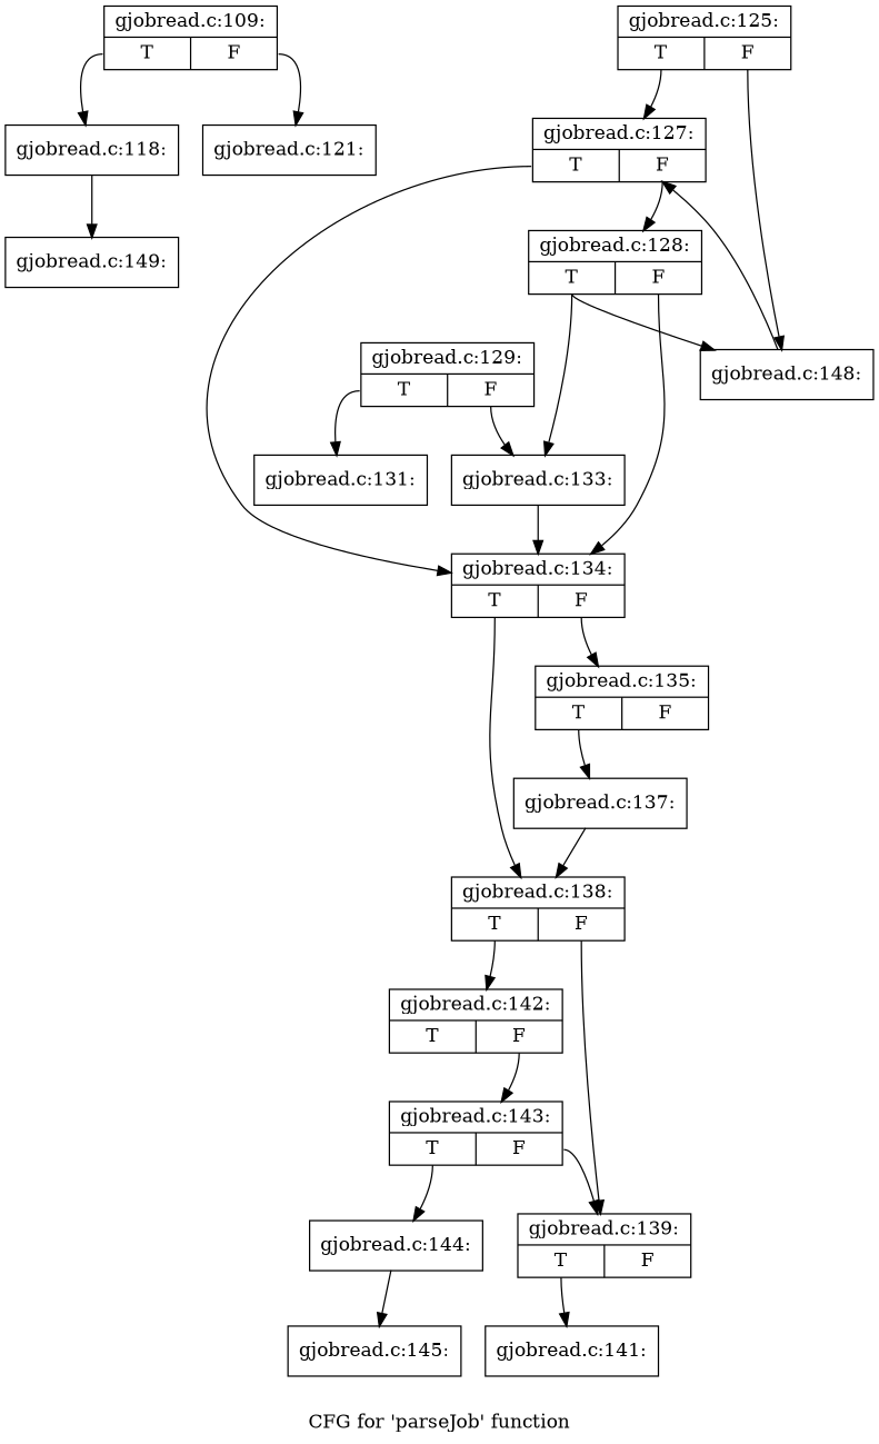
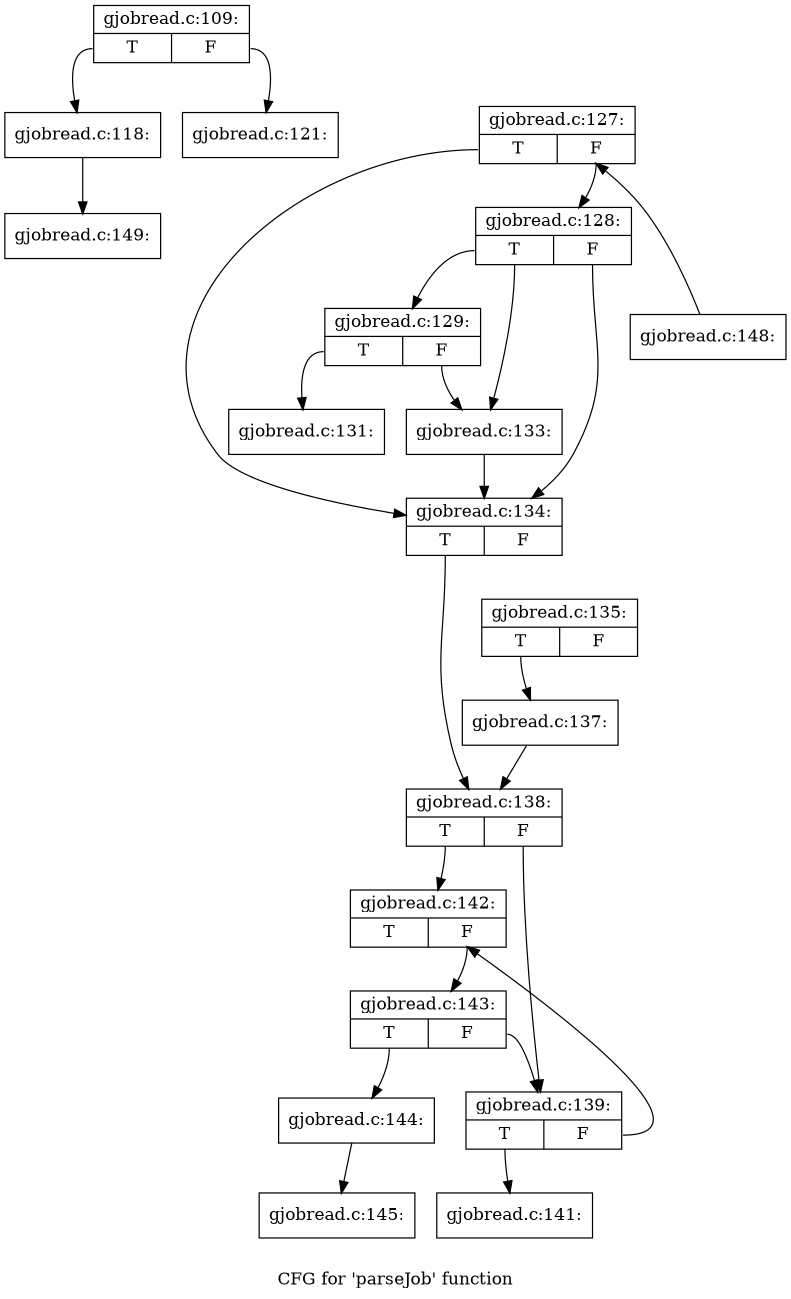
  digraph {
    label="CFG for 'parseJob' function"
    node [shape=record]
    edge [tailport=s0]
    n1 [label="{gjobread.c:109:|{<s0>T|<s1>F}}"]
    n2 [label="{gjobread.c:118:}"]
    n3 [label="{gjobread.c:121:}"]
    n4 [label="{gjobread.c:149:}"]
-   n5 [label="{gjobread.c:125:|{<s0>T|<s1>F}}"]
    n6 [label="{gjobread.c:127:|{<s0>T|<s1>F}}"]
    n7 [label="{gjobread.c:148:}"]
    n8 [label="{gjobread.c:134:|{<s0>T|<s1>F}}"]
    n9 [label="{gjobread.c:128:|{<s0>T|<s1>F}}"]
    n10 [label="{gjobread.c:138:|{<s0>T|<s1>F}}"]
    n11 [label="{gjobread.c:135:|{<s0>T|<s1>F}}"]
    n12 [label="{gjobread.c:129:|{<s0>T|<s1>F}}"]
    n13 [label="{gjobread.c:133:}"]
    n14 [label="{gjobread.c:142:|{<s0>T|<s1>F}}"]
    n15 [label="{gjobread.c:139:|{<s0>T|<s1>F}}"]
    n16 [label="{gjobread.c:137:}"]
    n17 [label="{gjobread.c:131:}"]
    n18 [label="{gjobread.c:143:|{<s0>T|<s1>F}}"]
    n19 [label="{gjobread.c:141:}"]
    n20 [label="{gjobread.c:145:}"]
    n21 [label="{gjobread.c:144:}"]
    n1 -> n2
    n1 -> n3 [tailport=s1]
    n2 -> n4
-   n5 -> n6
-   n5 -> n7 [tailport=s1]
    n6 -> n8
    n6 -> n9 [tailport=s1]
    n7 -> n6
    n8 -> n10
-   n8 -> n11 [tailport=s1]
    n9 -> n8 [tailport=s1]
-   n9 -> n7
+   n9 -> n12
    n9 -> n13
    n10 -> n14
    n10 -> n15 [tailport=s1]
    n11 -> n16
    n12 -> n13 [tailport=s1]
    n12 -> n17
    n13 -> n8
    n14 -> n18 [tailport=s1]
+   n15 -> n14 [tailport=s1]
    n15 -> n19
    n16 -> n10
    n18 -> n15 [tailport=s1]
    n18 -> n21
    n21 -> n20
  }
